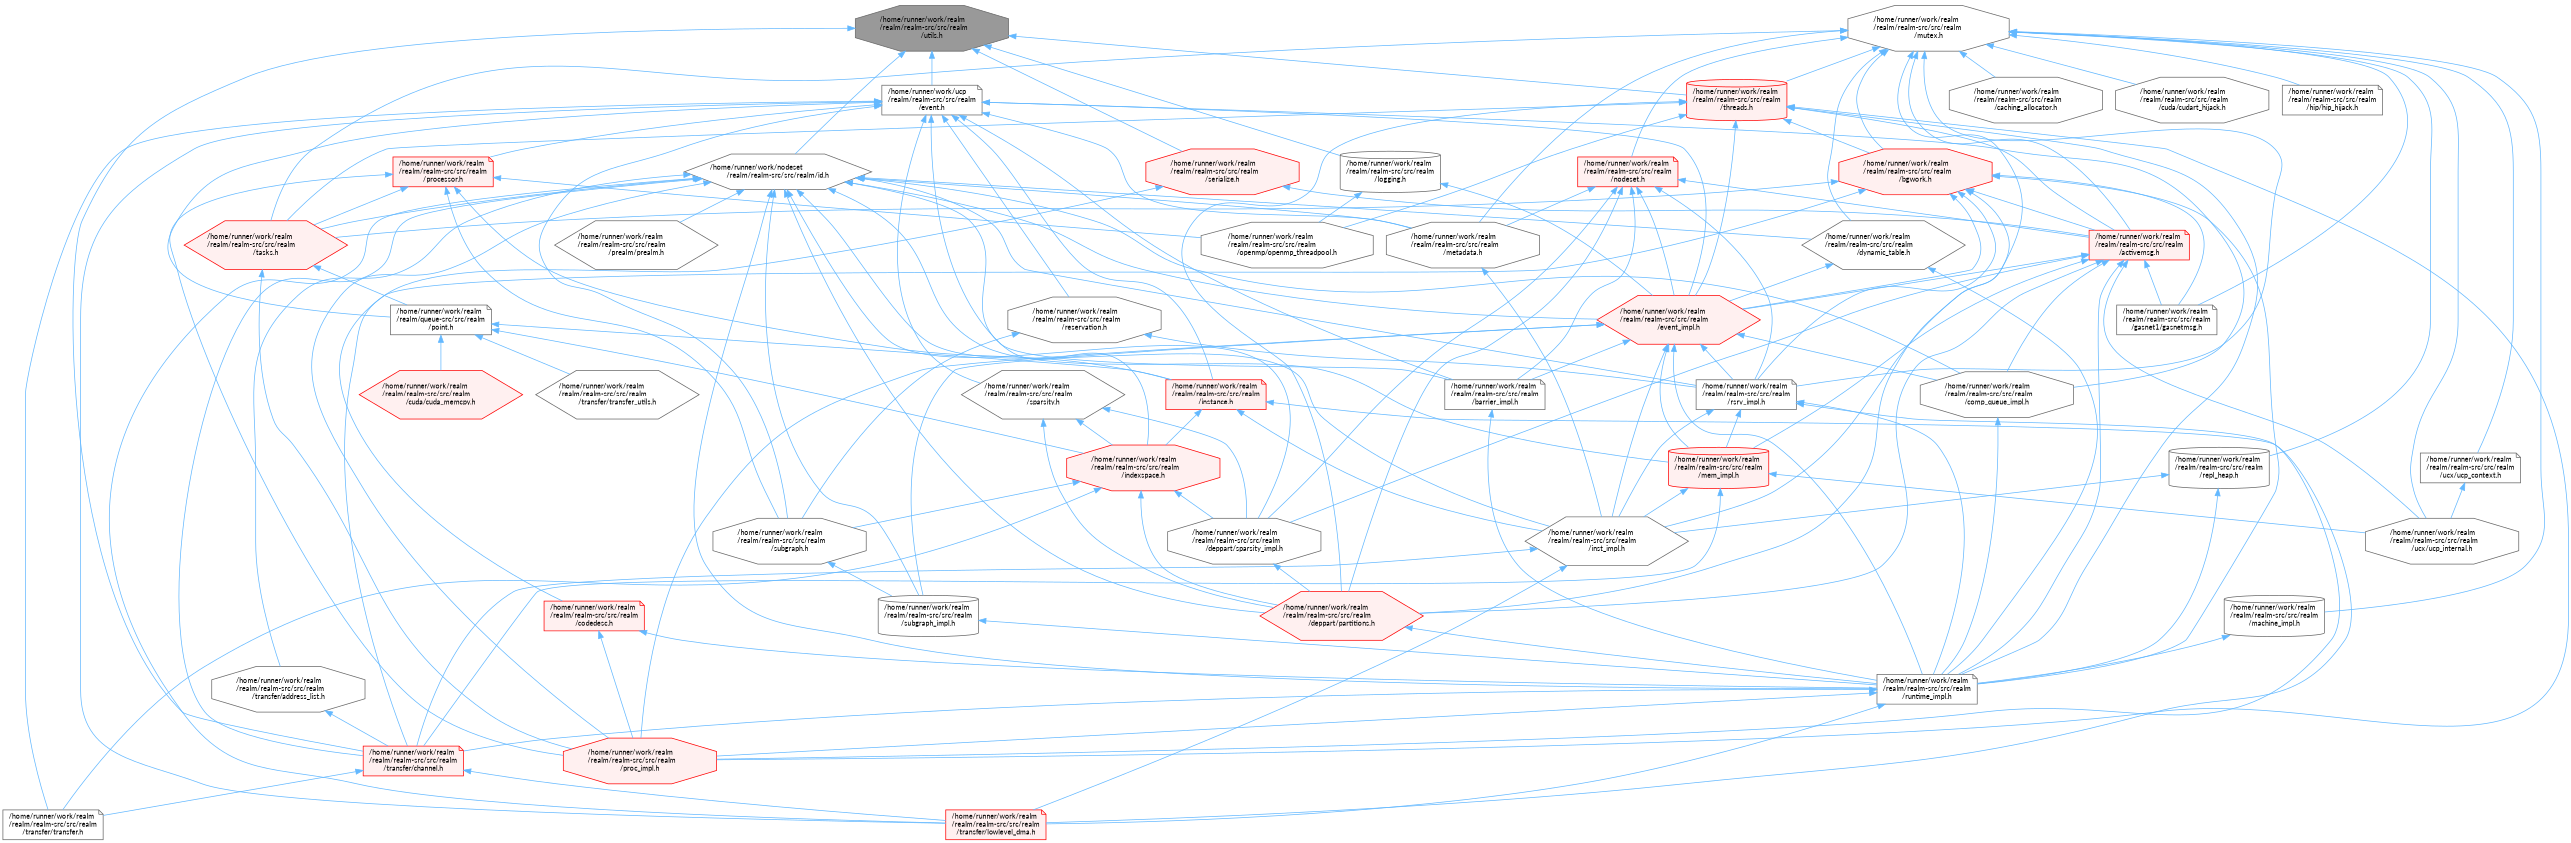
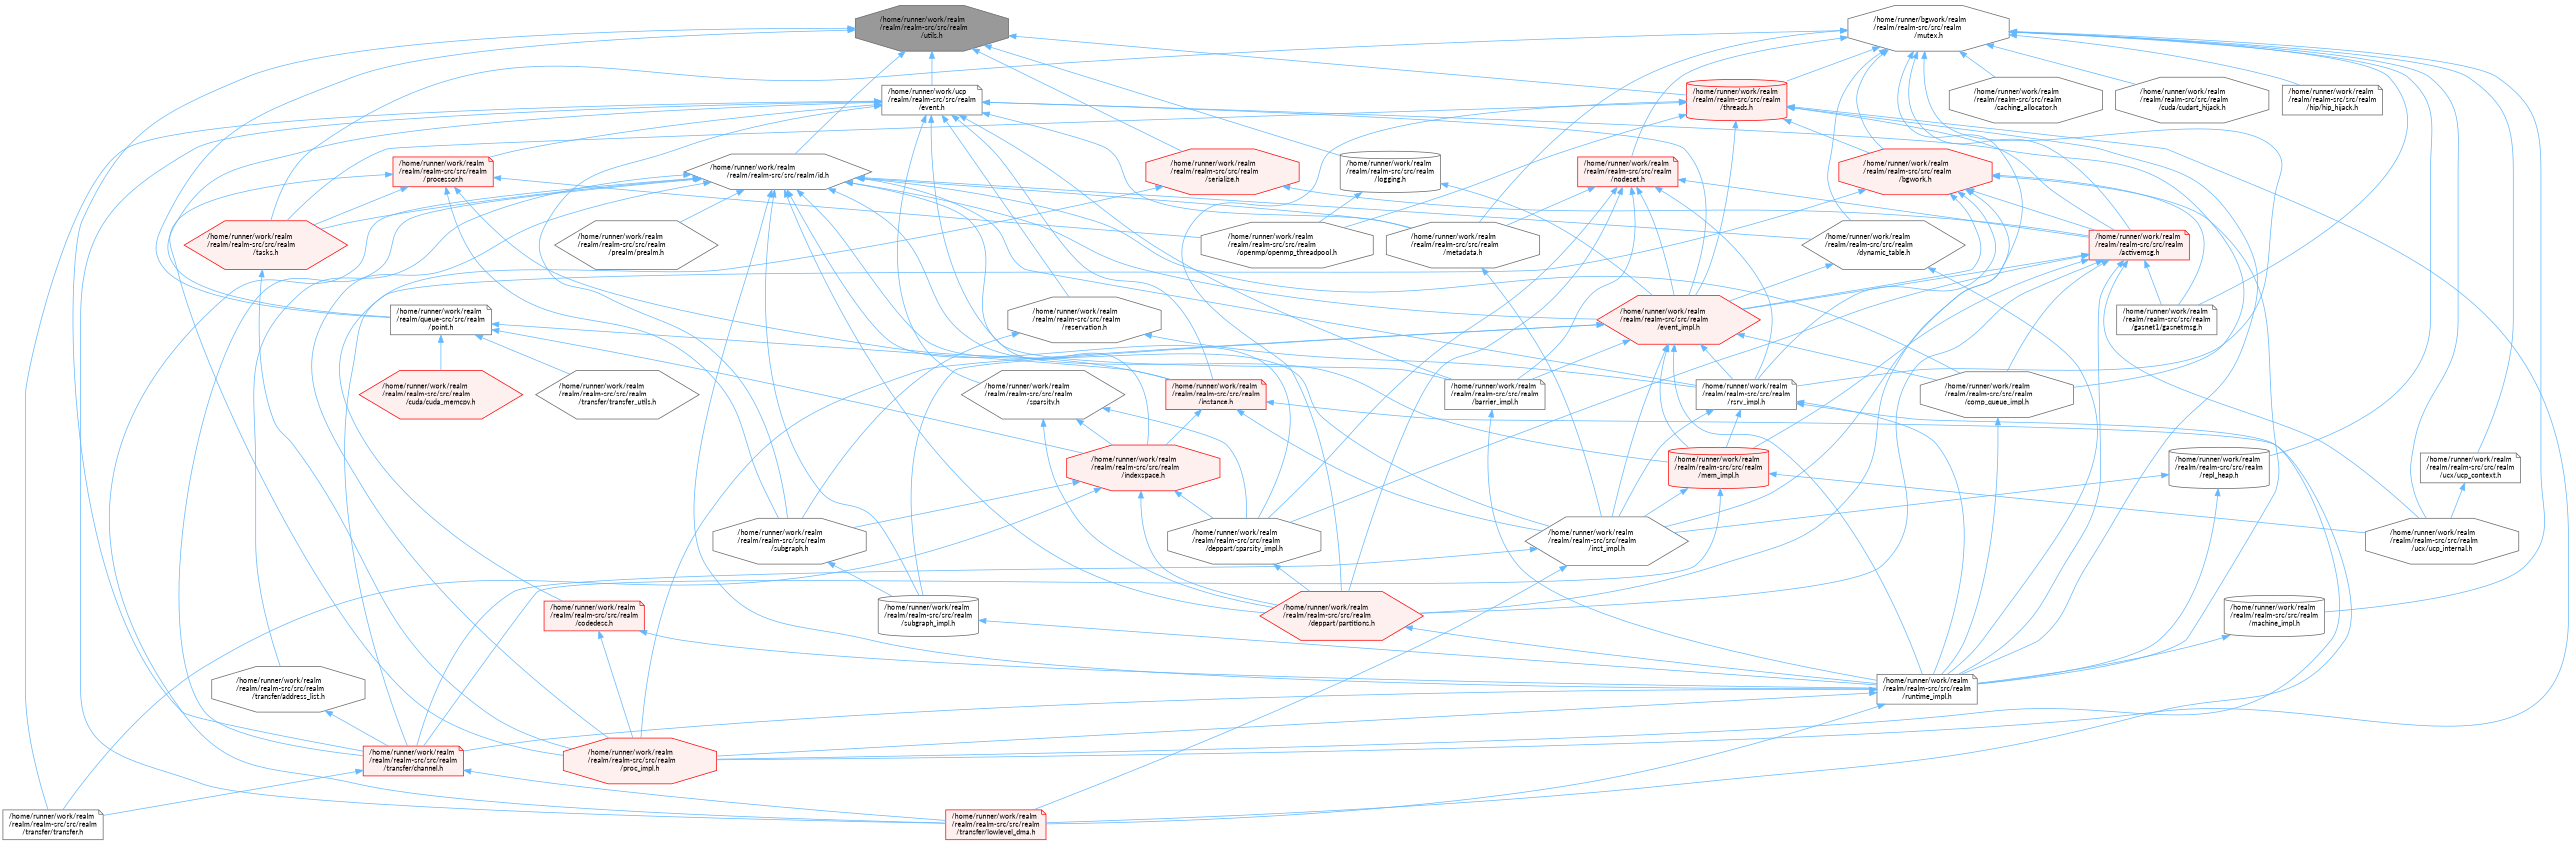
  digraph {
    fontname=Lato
    node [color=grey40 fillcolor=white fontname=Lato fontsize=10 shape=octagon style=filled]
    edge [color=steelblue1 dir=back fontname=Lato fontsize=10 labelfontname=Helvetica labelfontsize=10 style=solid]
    n1 [color=gray40 fillcolor=grey60 fontcolor=black height=0.2 label="/home/runner/work/realm\l/realm/realm-src/src/realm\l/utils.h" width=0.4]
    n2 [height=0.2 label="/home/runner/work/ucp\l/realm/realm-src/src/realm\l/event.h" shape=note width=0.4]
    n3 [color=red fillcolor="#FFF0F0" height=0.2 label="/home/runner/work/realm\l/realm/realm-src/src/realm\l/transfer/channel.h" shape=note width=0.4]
    n4 [height=0.2 label="/home/runner/work/realm\l/realm/queue-src/src/realm\l/point.h" shape=note width=0.4]
-   n5 [height=0.2 label="/home/runner/work/nodeset\l/realm/realm-src/src/realm/id.h" shape=hexagon width=0.4]
+   n5 [height=0.2 label="/home/runner/work/realm\l/realm/realm-src/src/realm/id.h" shape=hexagon width=0.4]
    n6 [height=0.2 label="/home/runner/work/realm\l/realm/realm-src/src/realm\l/logging.h" shape=cylinder width=0.4]
    n7 [color=red fillcolor="#FFF0F0" height=0.2 label="/home/runner/work/realm\l/realm/realm-src/src/realm\l/threads.h" shape=cylinder width=0.4]
    n8 [color=red fillcolor="#FFF0F0" height=0.2 label="/home/runner/work/realm\l/realm/realm-src/src/realm\l/serialize.h" width=0.4]
    n9 [height=0.2 label="/home/runner/work/realm\l/realm/realm-src/src/realm\l/barrier_impl.h" shape=note width=0.4]
    n10 [color=red fillcolor="#FFF0F0" height=0.2 label="/home/runner/work/realm\l/realm/realm-src/src/realm\l/transfer/lowlevel_dma.h" shape=note width=0.4]
    n11 [height=0.2 label="/home/runner/work/realm\l/realm/realm-src/src/realm\l/transfer/transfer.h" shape=note width=0.4]
    n12 [height=0.2 label="/home/runner/work/realm\l/realm/realm-src/src/realm\l/comp_queue_impl.h" width=0.4]
    n13 [color=red fillcolor="#FFF0F0" height=0.2 label="/home/runner/work/realm\l/realm/realm-src/src/realm\l/event_impl.h" shape=hexagon width=0.4]
    n14 [color=red fillcolor="#FFF0F0" height=0.2 label="/home/runner/work/realm\l/realm/realm-src/src/realm\l/indexspace.h" width=0.4]
    n15 [height=0.2 label="/home/runner/work/realm\l/realm/realm-src/src/realm\l/subgraph.h" width=0.4]
    n16 [color=red fillcolor="#FFF0F0" height=0.2 label="/home/runner/work/realm\l/realm/realm-src/src/realm\l/instance.h" shape=note width=0.4]
    n17 [height=0.2 label="/home/runner/work/realm\l/realm/realm-src/src/realm\l/metadata.h" width=0.4]
    n18 [color=red fillcolor="#FFF0F0" height=0.2 label="/home/runner/work/realm\l/realm/realm-src/src/realm\l/processor.h" shape=note width=0.4]
    n19 [height=0.2 label="/home/runner/work/realm\l/realm/realm-src/src/realm\l/reservation.h" width=0.4]
    n20 [height=0.2 label="/home/runner/work/realm\l/realm/realm-src/src/realm\l/sparsity.h" shape=hexagon width=0.4]
    n21 [color=red fillcolor="#FFF0F0" height=0.2 label="/home/runner/work/realm\l/realm/realm-src/src/realm\l/cuda/cuda_memcpy.h" shape=hexagon width=0.4]
    n22 [height=0.2 label="/home/runner/work/realm\l/realm/realm-src/src/realm\l/transfer/transfer_utils.h" shape=hexagon width=0.4]
    n23 [height=0.2 label="/home/runner/work/realm\l/realm/realm-src/src/realm\l/runtime_impl.h" shape=note width=0.4]
    n24 [color=red fillcolor="#FFF0F0" height=0.2 label="/home/runner/work/realm\l/realm/realm-src/src/realm\l/proc_impl.h" width=0.4]
    n25 [height=0.2 label="/home/runner/work/realm\l/realm/realm-src/src/realm\l/inst_impl.h" shape=hexagon width=0.4]
    n26 [color=red fillcolor="#FFF0F0" height=0.2 label="/home/runner/work/realm\l/realm/realm-src/src/realm\l/mem_impl.h" shape=cylinder width=0.4]
    n27 [height=0.2 label="/home/runner/work/realm\l/realm/realm-src/src/realm\l/rsrv_impl.h" shape=note width=0.4]
    n28 [height=0.2 label="/home/runner/work/realm\l/realm/realm-src/src/realm\l/subgraph_impl.h" shape=cylinder width=0.4]
    n29 [color=red fillcolor="#FFF0F0" height=0.2 label="/home/runner/work/realm\l/realm/realm-src/src/realm\l/deppart/partitions.h" shape=hexagon width=0.4]
    n30 [height=0.2 label="/home/runner/work/realm\l/realm/realm-src/src/realm\l/deppart/sparsity_impl.h" width=0.4]
    n31 [color=red fillcolor="#FFF0F0" height=0.2 label="/home/runner/work/realm\l/realm/realm-src/src/realm\l/tasks.h" shape=hexagon width=0.4]
    n32 [height=0.2 label="/home/runner/work/realm\l/realm/realm-src/src/realm\l/dynamic_table.h" shape=hexagon width=0.4]
    n33 [height=0.2 label="/home/runner/work/realm\l/realm/realm-src/src/realm\l/prealm/prealm.h" shape=hexagon width=0.4]
    n34 [height=0.2 label="/home/runner/work/realm\l/realm/realm-src/src/realm\l/transfer/address_list.h" width=0.4]
    n35 [height=0.2 label="/home/runner/work/realm\l/realm/realm-src/src/realm\l/openmp/openmp_threadpool.h" width=0.4]
-   n36 [height=0.2 label="/home/runner/work/realm\l/realm/realm-src/src/realm\l/mutex.h" width=0.4]
+   n36 [height=0.2 label="/home/runner/bgwork/realm\l/realm/realm-src/src/realm\l/mutex.h" width=0.4]
    n37 [height=0.2 label="/home/runner/work/realm\l/realm/realm-src/src/realm\l/ucx/ucp_internal.h" width=0.4]
    n38 [color=red fillcolor="#FFF0F0" height=0.2 label="/home/runner/work/realm\l/realm/realm-src/src/realm\l/activemsg.h" shape=note width=0.4]
    n39 [height=0.2 label="/home/runner/work/realm\l/realm/realm-src/src/realm\l/gasnet1/gasnetmsg.h" shape=note width=0.4]
    n40 [color=red fillcolor="#FFF0F0" height=0.2 label="/home/runner/work/realm\l/realm/realm-src/src/realm\l/bgwork.h" width=0.4]
    n41 [height=0.2 label="/home/runner/work/realm\l/realm/realm-src/src/realm\l/caching_allocator.h" width=0.4]
    n42 [height=0.2 label="/home/runner/work/realm\l/realm/realm-src/src/realm\l/cuda/cudart_hijack.h" width=0.4]
    n43 [height=0.2 label="/home/runner/work/realm\l/realm/realm-src/src/realm\l/hip/hip_hijack.h" shape=note width=0.4]
    n44 [height=0.2 label="/home/runner/work/realm\l/realm/realm-src/src/realm\l/machine_impl.h" shape=cylinder width=0.4]
    n45 [color=red fillcolor="#FFF0F0" height=0.2 label="/home/runner/work/realm\l/realm/realm-src/src/realm\l/nodeset.h" shape=note width=0.4]
    n46 [height=0.2 label="/home/runner/work/realm\l/realm/realm-src/src/realm\l/repl_heap.h" shape=cylinder width=0.4]
    n47 [height=0.2 label="/home/runner/work/realm\l/realm/realm-src/src/realm\l/ucx/ucp_context.h" shape=note width=0.4]
    n48 [color=red fillcolor="#FFF0F0" height=0.2 label="/home/runner/work/realm\l/realm/realm-src/src/realm\l/codedesc.h" shape=note width=0.4]
    n1 -> n2
    n1 -> n3
-   n31 -> n4
+   n1 -> n4
    n1 -> n5
    n1 -> n6
    n1 -> n7
    n1 -> n8
    n2 -> n4
    n2 -> n9
    n2 -> n10
    n2 -> n11
    n2 -> n12
    n2 -> n13
    n2 -> n14
    n2 -> n15
    n2 -> n16
    n2 -> n17
    n2 -> n18
    n2 -> n19
    n2 -> n20
    n3 -> n10
    n3 -> n11
    n4 -> n14
    n4 -> n16
    n4 -> n21
    n4 -> n22
    n5 -> n3
    n5 -> n9
    n5 -> n10
    n5 -> n12
    n5 -> n13
    n5 -> n17
    n5 -> n23
    n5 -> n24
    n5 -> n25
    n5 -> n26
    n5 -> n27
    n5 -> n28
    n5 -> n29
    n5 -> n30
    n5 -> n31
    n5 -> n32
    n5 -> n33
    n5 -> n34
    n6 -> n13
    n6 -> n35
    n7 -> n13
    n7 -> n23
    n7 -> n24
    n7 -> n29
    n7 -> n31
    n7 -> n35
    n7 -> n38
    n7 -> n40
    n8 -> n38
    n8 -> n48
    n9 -> n23
    n12 -> n23
    n13 -> n9
    n13 -> n12
    n13 -> n23
    n13 -> n24
    n13 -> n25
    n13 -> n26
    n13 -> n27
    n13 -> n28
    n14 -> n11
    n14 -> n15
    n14 -> n29
    n14 -> n30
    n15 -> n28
    n16 -> n10
    n16 -> n14
    n16 -> n25
    n17 -> n25
    n18 -> n15
    n18 -> n16
    n18 -> n24
    n18 -> n31
    n18 -> n35
    n19 -> n15
    n19 -> n27
    n20 -> n14
    n20 -> n29
    n20 -> n30
    n23 -> n3
    n23 -> n10
    n23 -> n24
    n25 -> n3
    n25 -> n10
    n26 -> n3
    n26 -> n25
    n26 -> n37
    n27 -> n23
    n27 -> n24
    n27 -> n25
    n27 -> n26
    n28 -> n23
    n29 -> n23
    n30 -> n29
    n31 -> n24
    n32 -> n13
    n32 -> n23
    n34 -> n3
    n36 -> n7
    n36 -> n17
    n36 -> n25
    n36 -> n27
    n36 -> n31
    n36 -> n32
    n36 -> n37
    n36 -> n38
    n36 -> n39
    n36 -> n40
    n36 -> n41
    n36 -> n42
    n36 -> n43
    n36 -> n44
    n36 -> n45
    n36 -> n46
    n36 -> n47
    n38 -> n12
    n38 -> n13
    n38 -> n23
    n38 -> n26
    n38 -> n29
    n38 -> n30
    n38 -> n37
    n38 -> n39
    n40 -> n3
    n40 -> n13
    n40 -> n23
    n40 -> n27
    n40 -> n29
-   n40 -> n31
    n40 -> n38
    n40 -> n39
    n44 -> n23
    n45 -> n9
    n45 -> n13
    n45 -> n17
    n45 -> n27
    n45 -> n29
    n45 -> n30
    n45 -> n38
    n46 -> n23
    n46 -> n25
    n47 -> n37
    n48 -> n23
    n48 -> n24
  }
